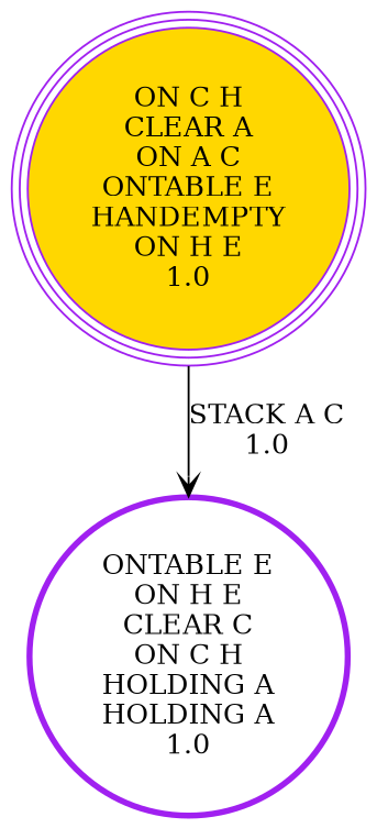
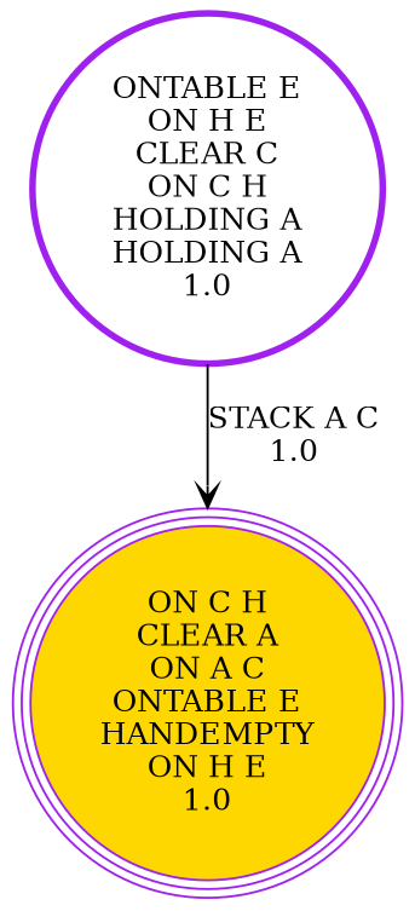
  digraph {
    node [shape=circle color=purple]
    "ONTABLE E\nON H E\nCLEAR C\nON C H\nHOLDING A\nHOLDING A\n1.0\n" [penwidth=3]
    "ON C H\nCLEAR A\nON A C\nONTABLE E\nHANDEMPTY\nON H E\n1.0\n" [fillcolor=gold peripheries=3 style=filled]
-   "ON C H\nCLEAR A\nON A C\nONTABLE E\nHANDEMPTY\nON H E\n1.0\n" -> "ONTABLE E\nON H E\nCLEAR C\nON C H\nHOLDING A\nHOLDING A\n1.0\n" [label="STACK A C\n1.0\n" arrowhead=vee]
+   "ONTABLE E\nON H E\nCLEAR C\nON C H\nHOLDING A\nHOLDING A\n1.0\n" -> "ON C H\nCLEAR A\nON A C\nONTABLE E\nHANDEMPTY\nON H E\n1.0\n" [label="STACK A C\n1.0\n" arrowhead=vee]
  }
